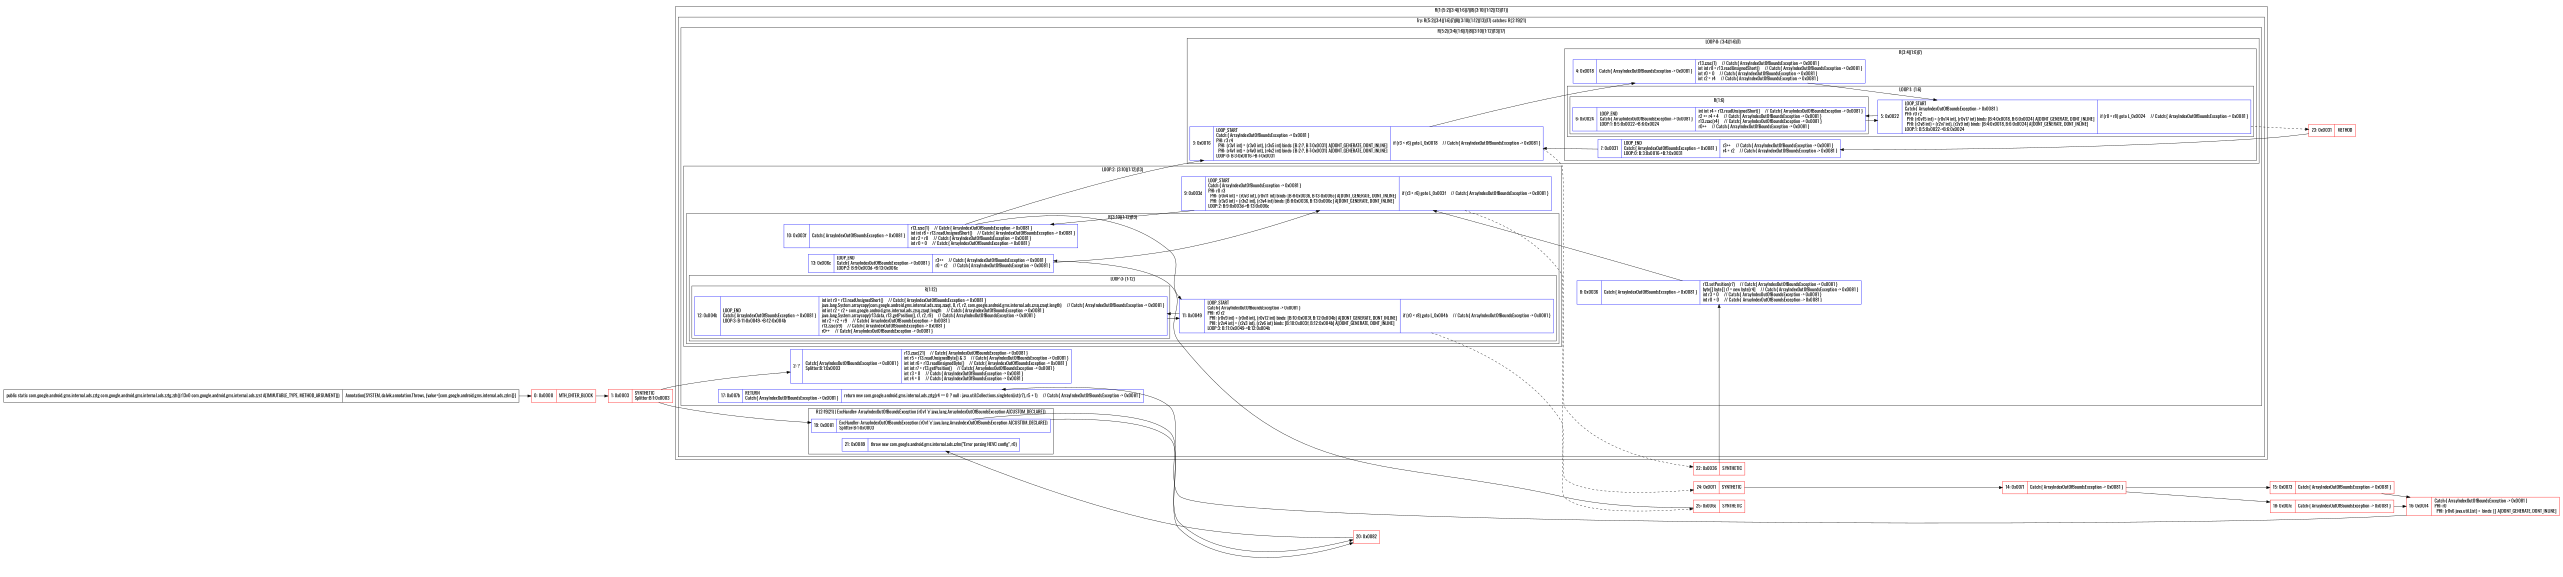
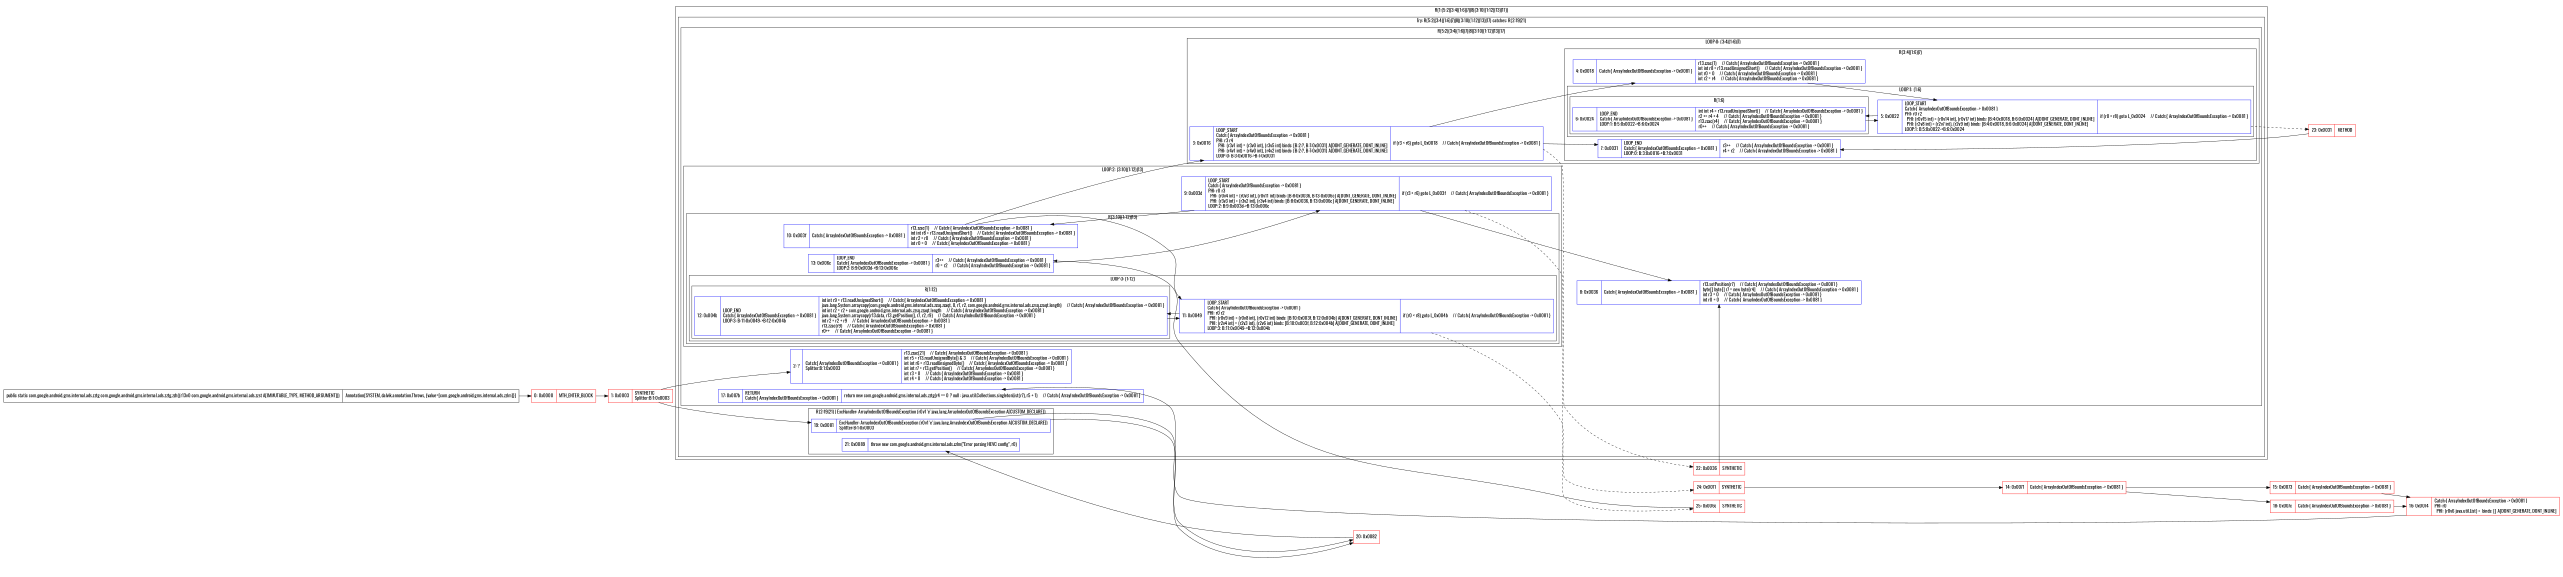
  digraph {
    fontname=Oswald
    rankdir=LR
    node [color=blue fontname=Oswald shape=record]
    edge [fontname=Oswald]
    n1 [label="{6\:\ 0x0024|LOOP_END\lCatch:\{ ArrayIndexOutOfBoundsException \-\> 0x0081 \}\lLOOP:1: B:5:0x0022\-\>B:6:0x0024\l|int int r4 = r13.readUnsignedShort()     \/\/ Catch:\{ ArrayIndexOutOfBoundsException \-\> 0x0081 \}\lr2 += r4 + 4     \/\/ Catch:\{ ArrayIndexOutOfBoundsException \-\> 0x0081 \}\lr13.zzac(r4)     \/\/ Catch:\{ ArrayIndexOutOfBoundsException \-\> 0x0081 \}\lr0++     \/\/ Catch:\{ ArrayIndexOutOfBoundsException \-\> 0x0081 \}\l}"]
    n2 [label="{5\:\ 0x0022|LOOP_START\lCatch:\{ ArrayIndexOutOfBoundsException \-\> 0x0081 \}\lPHI: r0 r2 \l  PHI: (r0v15 int) = (r0v14 int), (r0v17 int) binds: [B:4:0x0018, B:6:0x0024] A[DONT_GENERATE, DONT_INLINE]\l  PHI: (r2v8 int) = (r2v7 int), (r2v9 int) binds: [B:4:0x0018, B:6:0x0024] A[DONT_GENERATE, DONT_INLINE]\lLOOP:1: B:5:0x0022\-\>B:6:0x0024\l|if (r0 \< r8) goto L_0x0024     \/\/ Catch:\{ ArrayIndexOutOfBoundsException \-\> 0x0081 \}\l}"]
    n3 [label="{4\:\ 0x0018|Catch:\{ ArrayIndexOutOfBoundsException \-\> 0x0081 \}\l|r13.zzac(1)     \/\/ Catch:\{ ArrayIndexOutOfBoundsException \-\> 0x0081 \}\lint int r8 = r13.readUnsignedShort()     \/\/ Catch:\{ ArrayIndexOutOfBoundsException \-\> 0x0081 \}\lint r0 = 0     \/\/ Catch:\{ ArrayIndexOutOfBoundsException \-\> 0x0081 \}\lint r2 = r4     \/\/ Catch:\{ ArrayIndexOutOfBoundsException \-\> 0x0081 \}\l}"]
    n4 [label="{7\:\ 0x0031|LOOP_END\lCatch:\{ ArrayIndexOutOfBoundsException \-\> 0x0081 \}\lLOOP:0: B:3:0x0016\-\>B:7:0x0031\l|r3++     \/\/ Catch:\{ ArrayIndexOutOfBoundsException \-\> 0x0081 \}\lr4 = r2     \/\/ Catch:\{ ArrayIndexOutOfBoundsException \-\> 0x0081 \}\l}"]
    n5 [label="{3\:\ 0x0016|LOOP_START\lCatch:\{ ArrayIndexOutOfBoundsException \-\> 0x0081 \}\lPHI: r3 r4 \l  PHI: (r3v1 int) = (r3v0 int), (r3v5 int) binds: [B:2:?, B:7:0x0031] A[DONT_GENERATE, DONT_INLINE]\l  PHI: (r4v1 int) = (r4v0 int), (r4v2 int) binds: [B:2:?, B:7:0x0031] A[DONT_GENERATE, DONT_INLINE]\lLOOP:0: B:3:0x0016\-\>B:7:0x0031\l|if (r3 \< r6) goto L_0x0018     \/\/ Catch:\{ ArrayIndexOutOfBoundsException \-\> 0x0081 \}\l}"]
    n6 [label="{12\:\ 0x004b|LOOP_END\lCatch:\{ ArrayIndexOutOfBoundsException \-\> 0x0081 \}\lLOOP:3: B:11:0x0049\-\>B:12:0x004b\l|int int r9 = r13.readUnsignedShort()     \/\/ Catch:\{ ArrayIndexOutOfBoundsException \-\> 0x0081 \}\ljava.lang.System.arraycopy(com.google.android.gms.internal.ads.zzsq.zzaqt, 0, r7, r2, com.google.android.gms.internal.ads.zzsq.zzaqt.length)     \/\/ Catch:\{ ArrayIndexOutOfBoundsException \-\> 0x0081 \}\lint int r2 = r2 + com.google.android.gms.internal.ads.zzsq.zzaqt.length     \/\/ Catch:\{ ArrayIndexOutOfBoundsException \-\> 0x0081 \}\ljava.lang.System.arraycopy(r13.data, r13.getPosition(), r7, r2, r9)     \/\/ Catch:\{ ArrayIndexOutOfBoundsException \-\> 0x0081 \}\lint r2 = r2 + r9     \/\/ Catch:\{ ArrayIndexOutOfBoundsException \-\> 0x0081 \}\lr13.zzac(r9)     \/\/ Catch:\{ ArrayIndexOutOfBoundsException \-\> 0x0081 \}\lr0++     \/\/ Catch:\{ ArrayIndexOutOfBoundsException \-\> 0x0081 \}\l}"]
    n7 [label="{11\:\ 0x0049|LOOP_START\lCatch:\{ ArrayIndexOutOfBoundsException \-\> 0x0081 \}\lPHI: r0 r2 \l  PHI: (r0v9 int) = (r0v8 int), (r0v12 int) binds: [B:10:0x003f, B:12:0x004b] A[DONT_GENERATE, DONT_INLINE]\l  PHI: (r2v4 int) = (r2v3 int), (r2v6 int) binds: [B:10:0x003f, B:12:0x004b] A[DONT_GENERATE, DONT_INLINE]\lLOOP:3: B:11:0x0049\-\>B:12:0x004b\l|if (r0 \< r8) goto L_0x004b     \/\/ Catch:\{ ArrayIndexOutOfBoundsException \-\> 0x0081 \}\l}"]
    n8 [label="{10\:\ 0x003f|Catch:\{ ArrayIndexOutOfBoundsException \-\> 0x0081 \}\l|r13.zzac(1)     \/\/ Catch:\{ ArrayIndexOutOfBoundsException \-\> 0x0081 \}\lint int r8 = r13.readUnsignedShort()     \/\/ Catch:\{ ArrayIndexOutOfBoundsException \-\> 0x0081 \}\lint r2 = r0     \/\/ Catch:\{ ArrayIndexOutOfBoundsException \-\> 0x0081 \}\lint r0 = 0     \/\/ Catch:\{ ArrayIndexOutOfBoundsException \-\> 0x0081 \}\l}"]
    n9 [label="{13\:\ 0x006c|LOOP_END\lCatch:\{ ArrayIndexOutOfBoundsException \-\> 0x0081 \}\lLOOP:2: B:9:0x003d\-\>B:13:0x006c\l|r3++     \/\/ Catch:\{ ArrayIndexOutOfBoundsException \-\> 0x0081 \}\lr0 = r2     \/\/ Catch:\{ ArrayIndexOutOfBoundsException \-\> 0x0081 \}\l}"]
    n10 [label="{9\:\ 0x003d|LOOP_START\lCatch:\{ ArrayIndexOutOfBoundsException \-\> 0x0081 \}\lPHI: r0 r3 \l  PHI: (r0v4 int) = (r0v3 int), (r0v11 int) binds: [B:8:0x0036, B:13:0x006c] A[DONT_GENERATE, DONT_INLINE]\l  PHI: (r3v3 int) = (r3v2 int), (r3v4 int) binds: [B:8:0x0036, B:13:0x006c] A[DONT_GENERATE, DONT_INLINE]\lLOOP:2: B:9:0x003d\-\>B:13:0x006c\l|if (r3 \< r6) goto L_0x003f     \/\/ Catch:\{ ArrayIndexOutOfBoundsException \-\> 0x0081 \}\l}"]
    n11 [label="{2\:\ ?|Catch:\{ ArrayIndexOutOfBoundsException \-\> 0x0081 \}\lSplitter:B:1:0x0003\l|r13.zzac(21)     \/\/ Catch:\{ ArrayIndexOutOfBoundsException \-\> 0x0081 \}\lint r5 = r13.readUnsignedByte() & 3     \/\/ Catch:\{ ArrayIndexOutOfBoundsException \-\> 0x0081 \}\lint int r6 = r13.readUnsignedByte()     \/\/ Catch:\{ ArrayIndexOutOfBoundsException \-\> 0x0081 \}\lint int r7 = r13.getPosition()     \/\/ Catch:\{ ArrayIndexOutOfBoundsException \-\> 0x0081 \}\lint r3 = 0     \/\/ Catch:\{ ArrayIndexOutOfBoundsException \-\> 0x0081 \}\lint r4 = 0     \/\/ Catch:\{ ArrayIndexOutOfBoundsException \-\> 0x0081 \}\l}"]
    n12 [label="{8\:\ 0x0036|Catch:\{ ArrayIndexOutOfBoundsException \-\> 0x0081 \}\l|r13.setPosition(r7)     \/\/ Catch:\{ ArrayIndexOutOfBoundsException \-\> 0x0081 \}\lbyte[] byte[] r7 = new byte[r4]     \/\/ Catch:\{ ArrayIndexOutOfBoundsException \-\> 0x0081 \}\lint r3 = 0     \/\/ Catch:\{ ArrayIndexOutOfBoundsException \-\> 0x0081 \}\lint r0 = 0     \/\/ Catch:\{ ArrayIndexOutOfBoundsException \-\> 0x0081 \}\l}"]
    n13 [label="{17\:\ 0x007b|RETURN\lCatch:\{ ArrayIndexOutOfBoundsException \-\> 0x0081 \}\l|return new com.google.android.gms.internal.ads.zztg(r4 == 0 ? null : java.util.Collections.singletonList(r7), r5 + 1)     \/\/ Catch:\{ ArrayIndexOutOfBoundsException \-\> 0x0081 \}\l}"]
    n14 [label="{19\:\ 0x0081|ExcHandler: ArrayIndexOutOfBoundsException (r0v1 'e' java.lang.ArrayIndexOutOfBoundsException A[CUSTOM_DECLARE])\lSplitter:B:1:0x0003\l}"]
    n15 [label="{21\:\ 0x0089|throw new com.google.android.gms.internal.ads.zzlm(\"Error parsing HEVC config\", r0)\l}"]
    n16 [color=red label="{23\:\ 0x0031|METHOD\l}"]
    n17 [color=red label="{22\:\ 0x0036|SYNTHETIC\l}"]
    n18 [color=red label="{25\:\ 0x006c|SYNTHETIC\l}"]
    n19 [color=red label="{24\:\ 0x0071|SYNTHETIC\l}"]
    n20 [color=red label="{20\:\ 0x0082}"]
    n21 [color=red label="{14\:\ 0x0071|Catch:\{ ArrayIndexOutOfBoundsException \-\> 0x0081 \}\l}"]
    n22 [color=red label="{0\:\ 0x0000|MTH_ENTER_BLOCK\l}"]
    n23 [color=red label="{1\:\ 0x0003|SYNTHETIC\lSplitter:B:1:0x0003\l}"]
    n24 [color=red label="{15\:\ 0x0073|Catch:\{ ArrayIndexOutOfBoundsException \-\> 0x0081 \}\l}"]
    n25 [color=red label="{18\:\ 0x007c|Catch:\{ ArrayIndexOutOfBoundsException \-\> 0x0081 \}\l}"]
    n26 [color=red label="{16\:\ 0x0074|Catch:\{ ArrayIndexOutOfBoundsException \-\> 0x0081 \}\lPHI: r0 \l  PHI: (r0v6 java.util.List) =  binds: [] A[DONT_GENERATE, DONT_INLINE]\l}"]
    n27 [label="{public static com.google.android.gms.internal.ads.zztg com.google.android.gms.internal.ads.zztg.zzh((r13v0 com.google.android.gms.internal.ads.zzst A[IMMUTABLE_TYPE, METHOD_ARGUMENT]))  | Annotation[SYSTEM, dalvik.annotation.Throws, \{value=[com.google.android.gms.internal.ads.zzlm]\}]\l}" color=""]
    subgraph cluster_1 {
      label="R(1:(5:2|(3:4|(1:6)|7)|8|(3:10|(1:12)|13)|17))"
      subgraph cluster_2 {
        label="Try: R(5:2|(3:4|(1:6)|7)|8|(3:10|(1:12)|13)|17) catches: R(2:19|21)"
        subgraph cluster_3 {
          label="R(5:2|(3:4|(1:6)|7)|8|(3:10|(1:12)|13)|17)"
          n11
          n12
          n13
          subgraph cluster_4 {
            label="LOOP:0: (3:4|(1:6)|7)"
            n5
            subgraph cluster_5 {
              label="R(3:4|(1:6)|7)"
              n3
              n4
              subgraph cluster_6 {
                label="LOOP:1: (1:6)"
                n2
                subgraph cluster_7 {
                  label="R(1:6)"
                  n1
                }
              }
            }
          }
          subgraph cluster_8 {
            label="LOOP:2: (3:10|(1:12)|13)"
            n10
            subgraph cluster_9 {
              label="R(3:10|(1:12)|13)"
              n8
              n9
              subgraph cluster_10 {
                label="LOOP:3: (1:12)"
                n7
                subgraph cluster_11 {
                  label="R(1:12)"
                  n6
                }
              }
            }
          }
        }
        subgraph cluster_12 {
          label="R(2:19|21) | ExcHandler: ArrayIndexOutOfBoundsException (r0v1 'e' java.lang.ArrayIndexOutOfBoundsException A[CUSTOM_DECLARE])\l"
          n14
          n15
        }
      }
    }
    subgraph cluster_13 {
      label="R(2:19|21) | ExcHandler: ArrayIndexOutOfBoundsException (r0v1 'e' java.lang.ArrayIndexOutOfBoundsException A[CUSTOM_DECLARE])\l"
    }
    n1 -> n2
    n2 -> n1
    n2 -> n16 [style=dashed]
    n3 -> n2
-   n4 -> n5
+   n5 -> n4
    n5 -> n3
    n5 -> n17 [style=dashed]
    n6 -> n7
    n7 -> n6
    n7 -> n18 [style=dashed]
    n8 -> n5
    n8 -> n7
    n9 -> n10
    n10 -> n8
    n10 -> n19 [style=dashed]
-   n12 -> n10
+   n10 -> n12
    n14 -> n20
    n14 -> n20
    n16 -> n4
    n17 -> n12
    n18 -> n9
    n19 -> n21
    n20 -> n15
    n21 -> n24
    n21 -> n25
    n22 -> n23
    n23 -> n11
    n23 -> n14
    n24 -> n26
    n25 -> n26
    n26 -> n13
    n27 -> n22
  }
